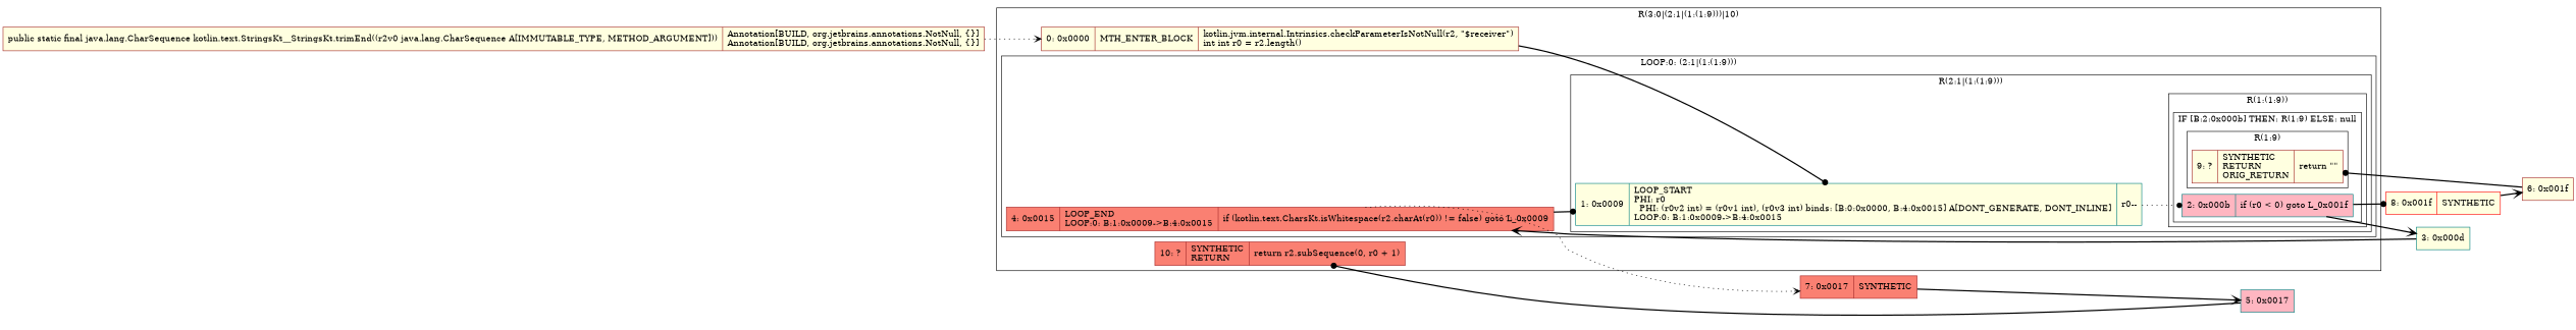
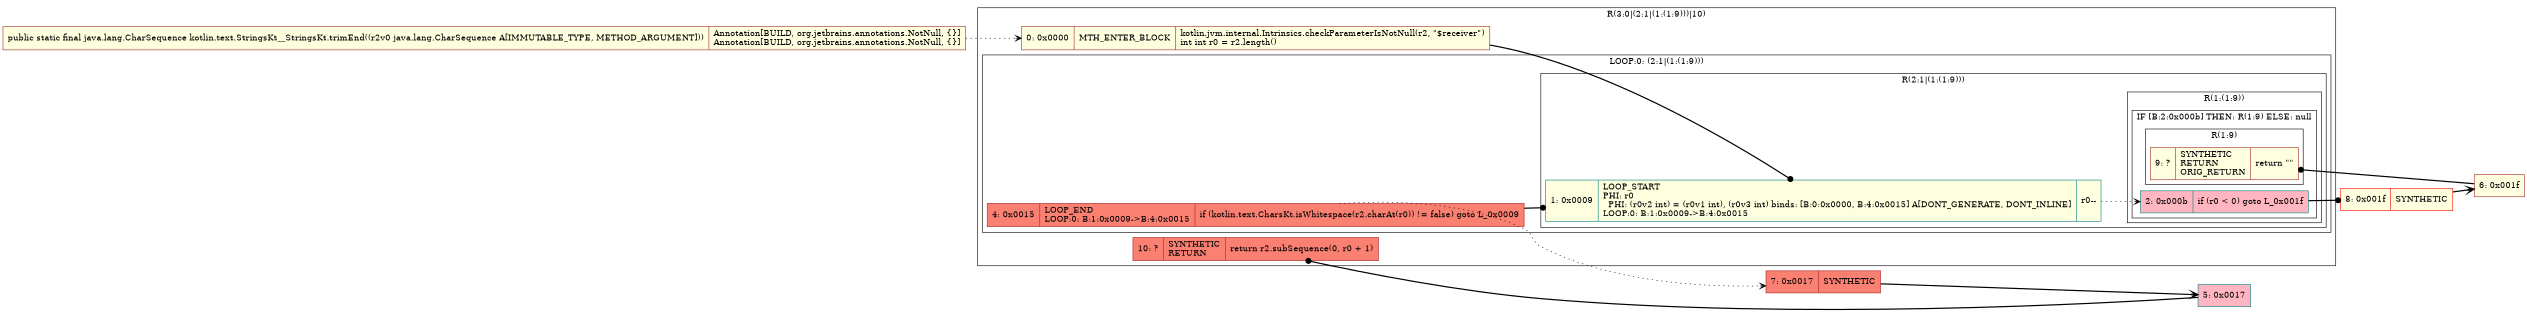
  digraph {
    rankdir=LR
    node [color=brown fillcolor=lightyellow shape=record style=filled]
    edge [arrowhead=vee style=bold]
    n1 [label="{9\:\ ?|SYNTHETIC\lRETURN\lORIG_RETURN\l|return \"\"\l}"]
    n2 [color=teal fillcolor=lightpink label="{2\:\ 0x000b|if (r0 \< 0) goto L_0x001f\l}"]
    n3 [color=teal label="{1\:\ 0x0009|LOOP_START\lPHI: r0 \l  PHI: (r0v2 int) = (r0v1 int), (r0v3 int) binds: [B:0:0x0000, B:4:0x0015] A[DONT_GENERATE, DONT_INLINE]\lLOOP:0: B:1:0x0009\-\>B:4:0x0015\l|r0\-\-\l}"]
    n4 [fillcolor=salmon label="{4\:\ 0x0015|LOOP_END\lLOOP:0: B:1:0x0009\-\>B:4:0x0015\l|if (kotlin.text.CharsKt.isWhitespace(r2.charAt(r0)) != false) goto L_0x0009\l}"]
    n5 [label="{0\:\ 0x0000|MTH_ENTER_BLOCK\l|kotlin.jvm.internal.Intrinsics.checkParameterIsNotNull(r2, \"$receiver\")\lint int r0 = r2.length()\l}"]
    n6 [fillcolor=salmon label="{10\:\ ?|SYNTHETIC\lRETURN\l|return r2.subSequence(0, r0 + 1)\l}"]
-   n7 [color=teal label="{3\:\ 0x000d}"]
    n8 [color=red label="{8\:\ 0x001f|SYNTHETIC\l}"]
    n9 [fillcolor=salmon label="{7\:\ 0x0017|SYNTHETIC\l}"]
    n10 [color=teal fillcolor=lightpink label="{5\:\ 0x0017}"]
    n11 [label="{6\:\ 0x001f}"]
    n12 [label="{public static final java.lang.CharSequence kotlin.text.StringsKt__StringsKt.trimEnd((r2v0 java.lang.CharSequence A[IMMUTABLE_TYPE, METHOD_ARGUMENT]))  | Annotation[BUILD, org.jetbrains.annotations.NotNull, \{\}]\lAnnotation[BUILD, org.jetbrains.annotations.NotNull, \{\}]\l}"]
    subgraph cluster_1 {
      label="R(3:0|(2:1|(1:(1:9)))|10)"
      n5
      n6
      subgraph cluster_2 {
        label="LOOP:0: (2:1|(1:(1:9)))"
        n4
        subgraph cluster_3 {
          label="R(2:1|(1:(1:9)))"
          n3
          subgraph cluster_4 {
            label="R(1:(1:9))"
            subgraph cluster_5 {
              label="IF [B:2:0x000b] THEN: R(1:9) ELSE: null"
              n2
              subgraph cluster_6 {
                label="R(1:9)"
                n1
              }
            }
          }
        }
      }
    }
-   n2 -> n7
    n2 -> n8 [arrowhead=dot]
-   n3 -> n2 [arrowhead=dot style=dotted]
+   n3 -> n2 [style=dotted]
    n4 -> n3 [arrowhead=dot]
    n4 -> n9 [style=dotted]
    n5 -> n3 [arrowhead=dot]
-   n7 -> n4
    n8 -> n11
    n9 -> n10
    n10 -> n6 [arrowhead=dot]
    n11 -> n1 [arrowhead=dot]
    n12 -> n5 [style=dotted]
  }
